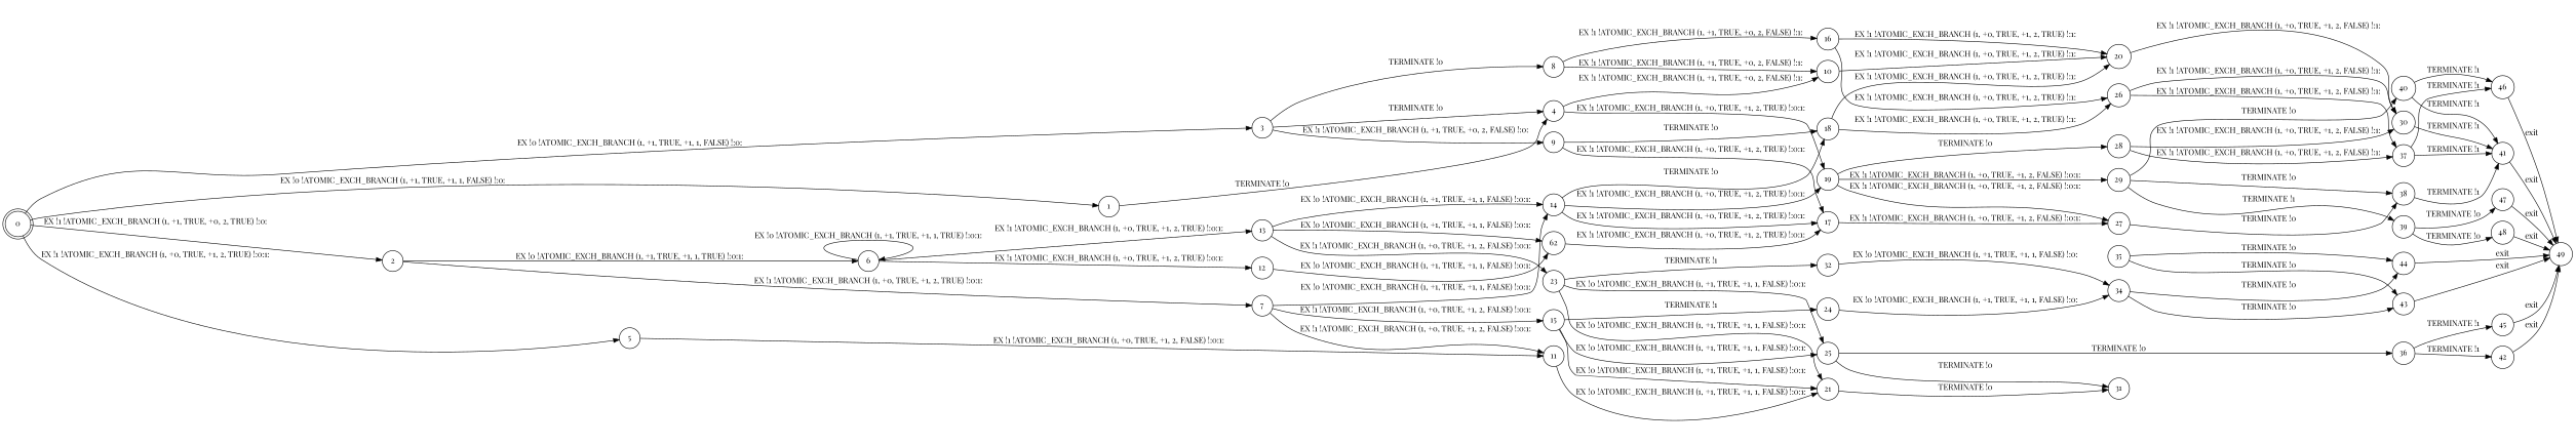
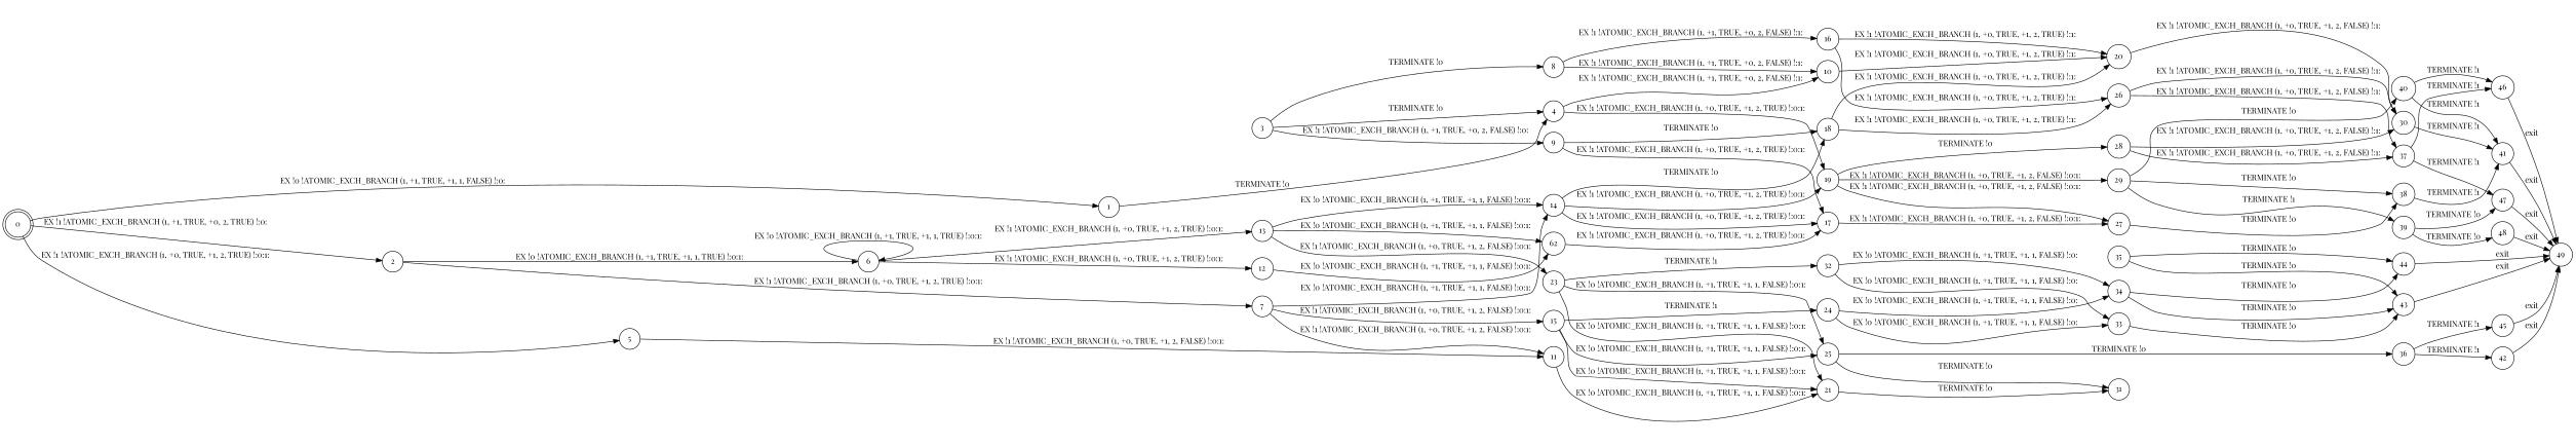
  digraph {
    fontname="Playfair Display"
    rankdir=LR
    node [fontname="Playfair Display" shape=circle]
    edge [fontname="Playfair Display"]
    0 [peripheries=2]
    1
    2
    3
    5
    4
    6
    7
    8
    9
    10
    19
    11
    12
    13
    14
    15
    16
    17
    18
    20
    21
    n23 [label=62]
    23
    24
    25
    26
    27
    28
    29
    30
    31
    32
+   33
    34
    36
    37
    38
    39
    40
    41
    43
    44
    35
    42
    45
    46
    47
    48
    49
    0 -> 1 [label="EX !0 !ATOMIC_EXCH_BRANCH (1, +1, TRUE, +1, 1, FALSE) !:0:"]
    0 -> 2 [label="EX !1 !ATOMIC_EXCH_BRANCH (1, +1, TRUE, +0, 2, TRUE) !:0:"]
-   0 -> 3 [label="EX !0 !ATOMIC_EXCH_BRANCH (1, +1, TRUE, +1, 1, FALSE) !:0:"]
    0 -> 5 [label="EX !1 !ATOMIC_EXCH_BRANCH (1, +0, TRUE, +1, 2, TRUE) !:0:1:"]
    1 -> 4 [label="TERMINATE !0"]
    2 -> 6 [label="EX !0 !ATOMIC_EXCH_BRANCH (1, +1, TRUE, +1, 1, TRUE) !:0:1:"]
    2 -> 7 [label="EX !1 !ATOMIC_EXCH_BRANCH (1, +0, TRUE, +1, 2, TRUE) !:0:1:"]
    3 -> 4 [label="TERMINATE !0"]
    3 -> 8 [label="TERMINATE !0"]
    3 -> 9 [label="EX !1 !ATOMIC_EXCH_BRANCH (1, +1, TRUE, +0, 2, FALSE) !:0:"]
    5 -> 11 [label="EX !1 !ATOMIC_EXCH_BRANCH (1, +0, TRUE, +1, 2, FALSE) !:0:1:"]
    4 -> 10 [label="EX !1 !ATOMIC_EXCH_BRANCH (1, +1, TRUE, +0, 2, FALSE) !:1:"]
    4 -> 19 [label="EX !1 !ATOMIC_EXCH_BRANCH (1, +0, TRUE, +1, 2, TRUE) !:0:1:"]
    6 -> 6 [label="EX !0 !ATOMIC_EXCH_BRANCH (1, +1, TRUE, +1, 1, TRUE) !:0:1:"]
    6 -> 12 [label="EX !1 !ATOMIC_EXCH_BRANCH (1, +0, TRUE, +1, 2, TRUE) !:0:1:"]
    6 -> 13 [label="EX !1 !ATOMIC_EXCH_BRANCH (1, +0, TRUE, +1, 2, TRUE) !:0:1:"]
    7 -> 11 [label="EX !1 !ATOMIC_EXCH_BRANCH (1, +0, TRUE, +1, 2, FALSE) !:0:1:"]
    7 -> 14 [label="EX !0 !ATOMIC_EXCH_BRANCH (1, +1, TRUE, +1, 1, FALSE) !:0:1:"]
    7 -> 15 [label="EX !1 !ATOMIC_EXCH_BRANCH (1, +0, TRUE, +1, 2, FALSE) !:0:1:"]
    8 -> 10 [label="EX !1 !ATOMIC_EXCH_BRANCH (1, +1, TRUE, +0, 2, FALSE) !:1:"]
    8 -> 16 [label="EX !1 !ATOMIC_EXCH_BRANCH (1, +1, TRUE, +0, 2, FALSE) !:1:"]
    9 -> 17 [label="EX !1 !ATOMIC_EXCH_BRANCH (1, +0, TRUE, +1, 2, TRUE) !:0:1:"]
    9 -> 18 [label="TERMINATE !0"]
    10 -> 20 [label="EX !1 !ATOMIC_EXCH_BRANCH (1, +0, TRUE, +1, 2, TRUE) !:1:"]
    19 -> 27 [label="EX !1 !ATOMIC_EXCH_BRANCH (1, +0, TRUE, +1, 2, FALSE) !:0:1:"]
    19 -> 28 [label="TERMINATE !0"]
    19 -> 29 [label="EX !1 !ATOMIC_EXCH_BRANCH (1, +0, TRUE, +1, 2, FALSE) !:0:1:"]
    11 -> 21 [label="EX !0 !ATOMIC_EXCH_BRANCH (1, +1, TRUE, +1, 1, FALSE) !:0:1:"]
    12 -> n23 [label="EX !0 !ATOMIC_EXCH_BRANCH (1, +1, TRUE, +1, 1, FALSE) !:0:1:"]
    13 -> 14 [label="EX !0 !ATOMIC_EXCH_BRANCH (1, +1, TRUE, +1, 1, FALSE) !:0:1:"]
    13 -> n23 [label="EX !0 !ATOMIC_EXCH_BRANCH (1, +1, TRUE, +1, 1, FALSE) !:0:1:"]
    13 -> 23 [label="EX !1 !ATOMIC_EXCH_BRANCH (1, +0, TRUE, +1, 2, FALSE) !:0:1:"]
    14 -> 19 [label="EX !1 !ATOMIC_EXCH_BRANCH (1, +0, TRUE, +1, 2, TRUE) !:0:1:"]
    14 -> 17 [label="EX !1 !ATOMIC_EXCH_BRANCH (1, +0, TRUE, +1, 2, TRUE) !:0:1:"]
    14 -> 18 [label="TERMINATE !0"]
    15 -> 21 [label="EX !0 !ATOMIC_EXCH_BRANCH (1, +1, TRUE, +1, 1, FALSE) !:0:1:"]
    15 -> 24 [label="TERMINATE !1"]
    15 -> 25 [label="EX !0 !ATOMIC_EXCH_BRANCH (1, +1, TRUE, +1, 1, FALSE) !:0:1:"]
    16 -> 20 [label="EX !1 !ATOMIC_EXCH_BRANCH (1, +0, TRUE, +1, 2, TRUE) !:1:"]
    16 -> 26 [label="EX !1 !ATOMIC_EXCH_BRANCH (1, +0, TRUE, +1, 2, TRUE) !:1:"]
    17 -> 27 [label="EX !1 !ATOMIC_EXCH_BRANCH (1, +0, TRUE, +1, 2, FALSE) !:0:1:"]
    18 -> 20 [label="EX !1 !ATOMIC_EXCH_BRANCH (1, +0, TRUE, +1, 2, TRUE) !:1:"]
    18 -> 26 [label="EX !1 !ATOMIC_EXCH_BRANCH (1, +0, TRUE, +1, 2, TRUE) !:1:"]
    20 -> 30 [label="EX !1 !ATOMIC_EXCH_BRANCH (1, +0, TRUE, +1, 2, FALSE) !:1:"]
    21 -> 31 [label="TERMINATE !0"]
    n23 -> 17 [label="EX !1 !ATOMIC_EXCH_BRANCH (1, +0, TRUE, +1, 2, TRUE) !:0:1:"]
    23 -> 21 [label="EX !0 !ATOMIC_EXCH_BRANCH (1, +1, TRUE, +1, 1, FALSE) !:0:1:"]
    23 -> 25 [label="EX !0 !ATOMIC_EXCH_BRANCH (1, +1, TRUE, +1, 1, FALSE) !:0:1:"]
    23 -> 32 [label="TERMINATE !1"]
+   24 -> 33 [label="EX !0 !ATOMIC_EXCH_BRANCH (1, +1, TRUE, +1, 1, FALSE) !:0:"]
    24 -> 34 [label="EX !0 !ATOMIC_EXCH_BRANCH (1, +1, TRUE, +1, 1, FALSE) !:0:"]
    25 -> 31 [label="TERMINATE !0"]
    25 -> 36 [label="TERMINATE !0"]
    26 -> 30 [label="EX !1 !ATOMIC_EXCH_BRANCH (1, +0, TRUE, +1, 2, FALSE) !:1:"]
    26 -> 37 [label="EX !1 !ATOMIC_EXCH_BRANCH (1, +0, TRUE, +1, 2, FALSE) !:1:"]
    27 -> 38 [label="TERMINATE !0"]
    28 -> 30 [label="EX !1 !ATOMIC_EXCH_BRANCH (1, +0, TRUE, +1, 2, FALSE) !:1:"]
    28 -> 37 [label="EX !1 !ATOMIC_EXCH_BRANCH (1, +0, TRUE, +1, 2, FALSE) !:1:"]
    29 -> 38 [label="TERMINATE !0"]
    29 -> 39 [label="TERMINATE !1"]
    29 -> 40 [label="TERMINATE !0"]
    30 -> 41 [label="TERMINATE !1"]
+   32 -> 33 [label="EX !0 !ATOMIC_EXCH_BRANCH (1, +1, TRUE, +1, 1, FALSE) !:0:"]
    32 -> 34 [label="EX !0 !ATOMIC_EXCH_BRANCH (1, +1, TRUE, +1, 1, FALSE) !:0:"]
+   33 -> 43 [label="TERMINATE !0"]
    34 -> 43 [label="TERMINATE !0"]
    34 -> 44 [label="TERMINATE !0"]
    36 -> 42 [label="TERMINATE !1"]
    36 -> 45 [label="TERMINATE !1"]
-   37 -> 41 [label="TERMINATE !1"]
+   37 -> 47 [label="TERMINATE !1"]
    37 -> 46 [label="TERMINATE !1"]
    38 -> 41 [label="TERMINATE !1"]
    39 -> 47 [label="TERMINATE !0"]
    39 -> 48 [label="TERMINATE !0"]
    40 -> 41 [label="TERMINATE !1"]
    40 -> 46 [label="TERMINATE !1"]
    41 -> 49 [label=exit]
    43 -> 49 [label=exit]
    44 -> 49 [label=exit]
    35 -> 43 [label="TERMINATE !0"]
    35 -> 44 [label="TERMINATE !0"]
    42 -> 49 [label=exit]
    45 -> 49 [label=exit]
    46 -> 49 [label=exit]
    47 -> 49 [label=exit]
    48 -> 49 [label=exit]
  }
